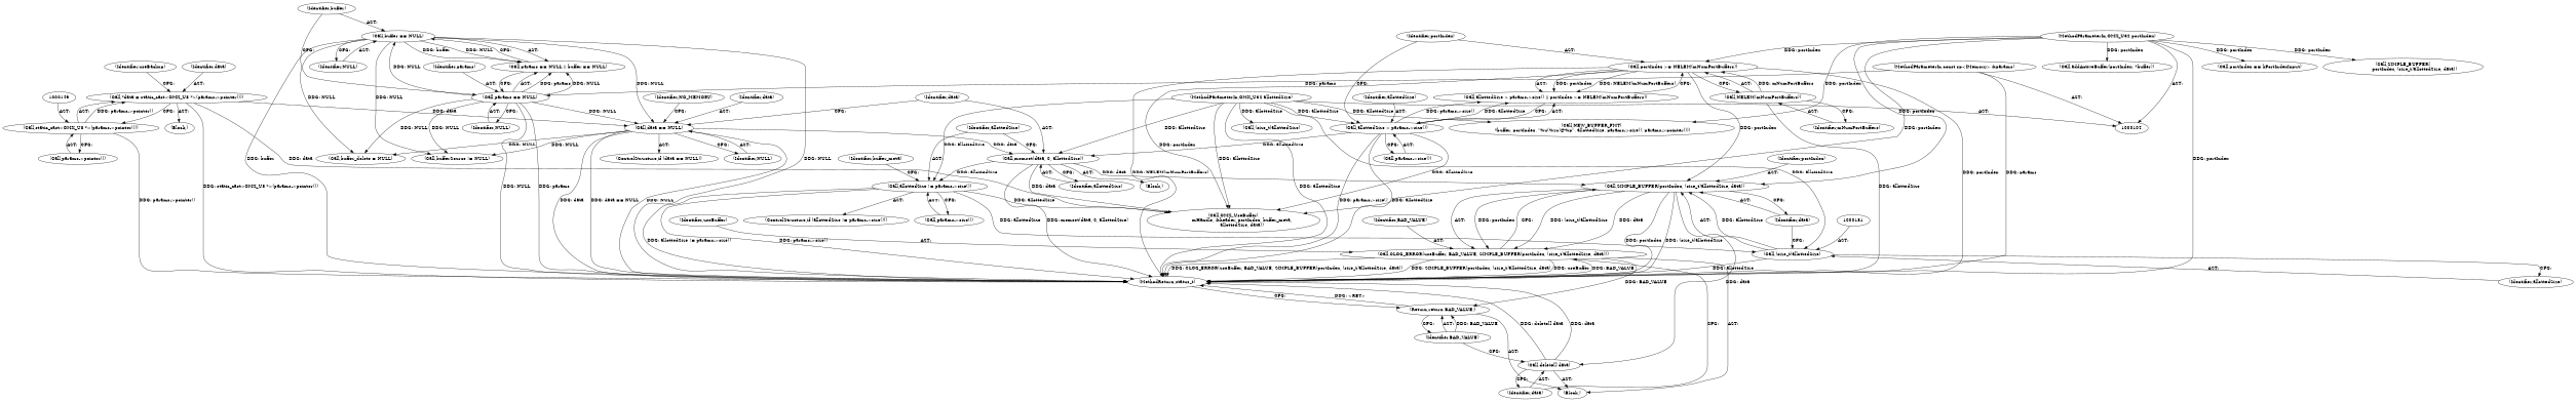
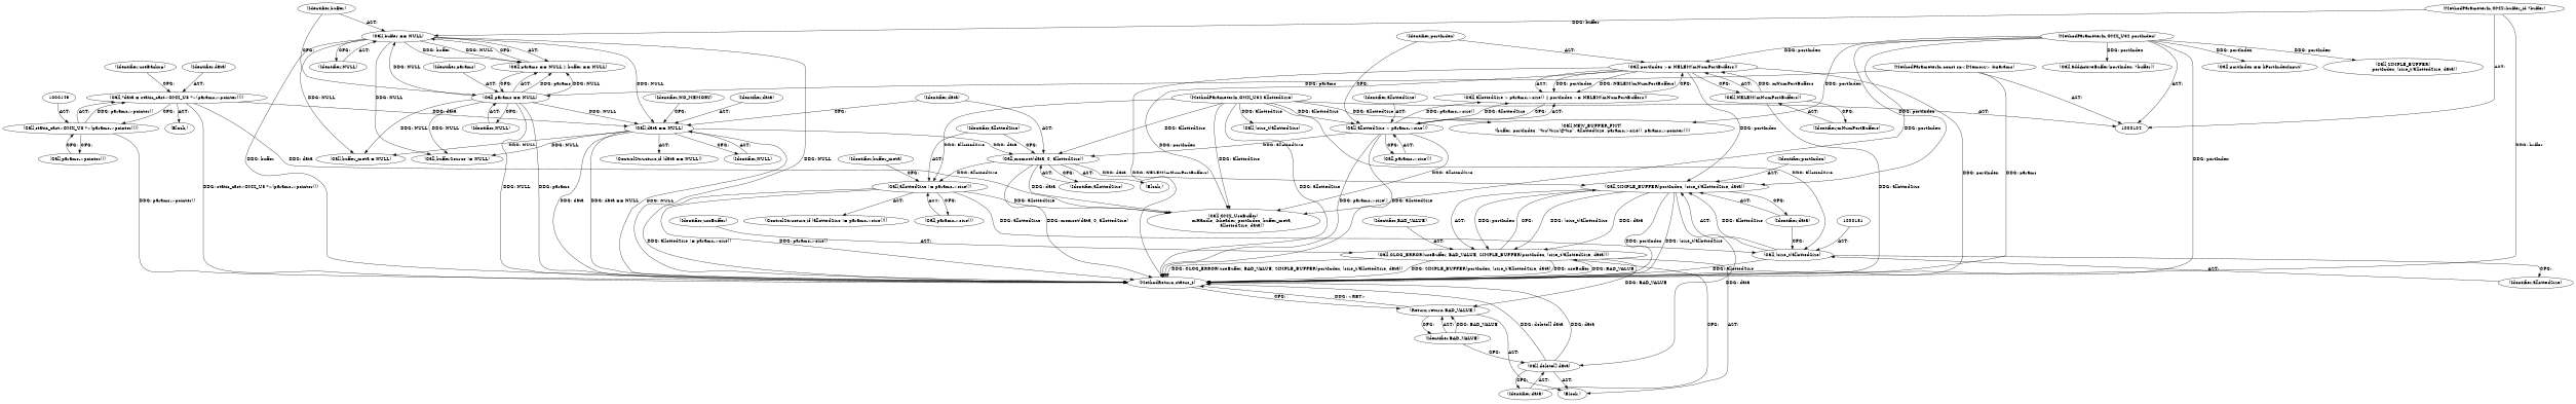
  digraph {
    n1 [label="(Call,SIMPLE_BUFFER(portIndex, (size_t)allottedSize, data))"]
    n2 [label="(Call,CLOG_ERROR(useBuffer, BAD_VALUE, SIMPLE_BUFFER(portIndex, (size_t)allottedSize, data)))"]
    n3 [label="(Call,delete[] data)"]
    n4 [label="(MethodReturn,status_t)"]
    n5 [label="(Identifier,data)"]
    n6 [label="(Return,return BAD_VALUE;)"]
    n7 [label="(Block,)"]
    n8 [label="(Identifier,data)"]
    n9 [label="(Call,(size_t)allottedSize)"]
    n10 [label="(Call,portIndex >= NELEM(mNumPortBuffers))"]
    n11 [label="(Call,NELEM(mNumPortBuffers))"]
    n12 [label="(Call,allottedSize > params->size() || portIndex >= NELEM(mNumPortBuffers))"]
    n13 [label="(Call,OMX_UseBuffer(\n            mHandle, &header, portIndex, buffer_meta,\n            allottedSize, data))"]
    n14 [label="(Identifier,mNumPortBuffers)"]
    n15 [label="(Call,allottedSize > params->size())"]
    n16 [label="(MethodParameterIn,OMX_U32 portIndex)"]
    n17 [label="(Call,addActiveBuffer(portIndex, *buffer))"]
    n18 [label="(Call,NEW_BUFFER_FMT(\n *buffer, portIndex, \"%u(%zu)@%p\", allottedSize, params->size(), params->pointer()))"]
    n19 [label="(Call,portIndex == kPortIndexInput)"]
    n20 [label="(Call,SIMPLE_BUFFER(\n                portIndex, (size_t)allottedSize, data))"]
    1000104
    n22 [label="(Identifier,allottedSize)"]
    n23 [label="(Call,allottedSize != params->size())"]
    n24 [label="(ControlStructure,if (allottedSize != params->size()))"]
    n25 [label="(Call,params->size())"]
    n26 [label="(Call,memset(data, 0, allottedSize))"]
    n27 [label="(Identifier,allottedSize)"]
    n28 [label="(Block,)"]
    n29 [label="(Call,data == NULL)"]
-   n30 [label="(Call,buffer_delete = NULL)"]
+   n30 [label="(Call,buffer_meta = NULL)"]
    n31 [label="(ControlStructure,if (data == NULL))"]
    n32 [label="(Call,bufferSource != NULL)"]
    n33 [label="(Identifier,NULL)"]
    n34 [label="(Call,*data = static_cast<OMX_U8 *>(params->pointer()))"]
    n35 [label="(Call,static_cast<OMX_U8 *>(params->pointer()))"]
    n36 [label="(Block,)"]
    n37 [label="(Call,params->pointer())"]
    n38 [label="(Call,buffer == NULL)"]
    n39 [label="(Identifier,NULL)"]
    n40 [label="(Call,params == NULL || buffer == NULL)"]
    n41 [label="(Call,params == NULL)"]
+   n42 [label="(MethodParameterIn,OMX::buffer_id *buffer)"]
    n43 [label="(Identifier,NULL)"]
    n44 [label="(MethodParameterIn,const sp<IMemory> &params)"]
    n45 [label="(Call,params->size())"]
    n46 [label="(MethodParameterIn,OMX_U32 allottedSize)"]
    n47 [label="(Call,(size_t)allottedSize)"]
    n48 [label="(Identifier,BAD_VALUE)"]
    n49 [label="(Identifier,portIndex)"]
    n50 [label="(Identifier,data)"]
    n51 [label="(Identifier,allottedSize)"]
    n52 [label="(Identifier,params)"]
    n53 [label="(Identifier,NO_MEMORY)"]
    n54 [label="(Identifier,buffer)"]
    n55 [label="(Identifier,data)"]
    n56 [label="(Identifier,allottedSize)"]
    n57 [label="(Identifier,BAD_VALUE)"]
    n58 [label="(Identifier,buffer_meta)"]
    n59 [label="(Identifier,data)"]
    n60 [label="(Identifier,useBackup)"]
    n61 [label="(Identifier,useBuffer)"]
    n62 [label="(Identifier,portIndex)"]
    1000181
    1000149
    n1 -> n2 [label="AST: "]
    n1 -> n2 [label="DDG: portIndex"]
    n1 -> n2 [label="DDG: (size_t)allottedSize"]
    n1 -> n2 [label="DDG: data"]
    n1 -> n3 [label="DDG: data"]
    n1 -> n4 [label="DDG: portIndex"]
    n1 -> n4 [label="DDG: (size_t)allottedSize"]
    n1 -> n5 [label="CFG: "]
    n2 -> n1 [label="CFG: "]
    n2 -> n4 [label="DDG: SIMPLE_BUFFER(portIndex, (size_t)allottedSize, data)"]
    n2 -> n4 [label="DDG: useBuffer"]
    n2 -> n4 [label="DDG: BAD_VALUE"]
    n2 -> n4 [label="DDG: CLOG_ERROR(useBuffer, BAD_VALUE, SIMPLE_BUFFER(portIndex, (size_t)allottedSize, data))"]
    n2 -> n6 [label="DDG: BAD_VALUE"]
    n2 -> n7 [label="AST: "]
    n3 -> n4 [label="DDG: data"]
    n3 -> n4 [label="DDG: delete[] data"]
    n3 -> n7 [label="AST: "]
    n3 -> n8 [label="CFG: "]
    n4 -> n6 [label="CFG: "]
    n5 -> n1 [label="AST: "]
    n5 -> n9 [label="CFG: "]
    n6 -> n4 [label="DDG: <RET>"]
    n6 -> n7 [label="AST: "]
    n6 -> n48 [label="CFG: "]
    n8 -> n2 [label="CFG: "]
    n8 -> n3 [label="AST: "]
    n9 -> n1 [label="AST: "]
    n9 -> n1 [label="DDG: allottedSize"]
    n9 -> n4 [label="DDG: allottedSize"]
    n9 -> n22 [label="CFG: "]
    n10 -> n1 [label="DDG: portIndex"]
    n10 -> n4 [label="DDG: portIndex"]
    n10 -> n4 [label="DDG: NELEM(mNumPortBuffers)"]
    n10 -> n11 [label="CFG: "]
    n10 -> n12 [label="AST: "]
    n10 -> n12 [label="DDG: portIndex"]
    n10 -> n12 [label="DDG: NELEM(mNumPortBuffers)"]
    n10 -> n13 [label="DDG: portIndex"]
    n11 -> n4 [label="DDG: allottedSize"]
    n11 -> n10 [label="AST: "]
    n11 -> n10 [label="DDG: mNumPortBuffers"]
    n11 -> n14 [label="CFG: "]
    n12 -> n10 [label="CFG: "]
    n12 -> n15 [label="CFG: "]
    n14 -> n11 [label="AST: "]
    n15 -> n4 [label="DDG: allottedSize"]
    n15 -> n4 [label="DDG: params->size()"]
    n15 -> n12 [label="AST: "]
    n15 -> n12 [label="DDG: allottedSize"]
    n15 -> n12 [label="DDG: params->size()"]
    n15 -> n13 [label="DDG: allottedSize"]
    n15 -> n26 [label="DDG: allottedSize"]
    n15 -> n45 [label="CFG: "]
    n16 -> n1 [label="DDG: portIndex"]
    n16 -> n4 [label="DDG: portIndex"]
    n16 -> n10 [label="DDG: portIndex"]
    n16 -> n13 [label="DDG: portIndex"]
    n16 -> n17 [label="DDG: portIndex"]
    n16 -> n18 [label="DDG: portIndex"]
    n16 -> n19 [label="DDG: portIndex"]
    n16 -> n20 [label="DDG: portIndex"]
    n16 -> 1000104 [label="AST: "]
    n22 -> n9 [label="AST: "]
    n23 -> n4 [label="DDG: params->size()"]
    n23 -> n4 [label="DDG: allottedSize != params->size()"]
    n23 -> n9 [label="DDG: allottedSize"]
    n23 -> n13 [label="DDG: allottedSize"]
    n23 -> n24 [label="AST: "]
    n23 -> n25 [label="CFG: "]
    n25 -> n23 [label="AST: "]
    n26 -> n1 [label="DDG: data"]
    n26 -> n4 [label="DDG: memset(data, 0, allottedSize)"]
    n26 -> n13 [label="DDG: data"]
    n26 -> n23 [label="DDG: allottedSize"]
    n26 -> n27 [label="CFG: "]
    n26 -> n28 [label="AST: "]
    n27 -> n26 [label="AST: "]
    n29 -> n4 [label="DDG: data == NULL"]
    n29 -> n4 [label="DDG: NULL"]
    n29 -> n4 [label="DDG: data"]
    n29 -> n26 [label="DDG: data"]
    n29 -> n30 [label="DDG: NULL"]
    n29 -> n31 [label="AST: "]
    n29 -> n32 [label="DDG: NULL"]
    n29 -> n33 [label="CFG: "]
    n33 -> n29 [label="AST: "]
    n34 -> n4 [label="DDG: static_cast<OMX_U8 *>(params->pointer())"]
    n34 -> n13 [label="DDG: data"]
    n34 -> n29 [label="DDG: data"]
    n34 -> n35 [label="CFG: "]
    n34 -> n36 [label="AST: "]
    n35 -> n4 [label="DDG: params->pointer()"]
    n35 -> n34 [label="AST: "]
    n35 -> n34 [label="DDG: params->pointer()"]
    n35 -> n37 [label="CFG: "]
-   n37 -> n35 [label="AST: "]
+   n37 -> n35 [label="CFG: "]
    n38 -> n4 [label="DDG: NULL"]
    n38 -> n4 [label="DDG: buffer"]
    n38 -> n29 [label="DDG: NULL"]
    n38 -> n30 [label="DDG: NULL"]
    n38 -> n32 [label="DDG: NULL"]
    n38 -> n39 [label="CFG: "]
    n38 -> n40 [label="AST: "]
    n38 -> n40 [label="DDG: buffer"]
    n38 -> n40 [label="DDG: NULL"]
    n39 -> n38 [label="AST: "]
    n40 -> n38 [label="CFG: "]
    n40 -> n41 [label="CFG: "]
    n41 -> n4 [label="DDG: NULL"]
    n41 -> n4 [label="DDG: params"]
    n41 -> n29 [label="DDG: NULL"]
    n41 -> n30 [label="DDG: NULL"]
    n41 -> n32 [label="DDG: NULL"]
    n41 -> n38 [label="DDG: NULL"]
    n41 -> n40 [label="AST: "]
    n41 -> n40 [label="DDG: params"]
    n41 -> n40 [label="DDG: NULL"]
    n41 -> n43 [label="CFG: "]
+   n42 -> n4 [label="DDG: buffer"]
+   n42 -> 1000104 [label="AST: "]
+   n42 -> n38 [label="DDG: buffer"]
    n43 -> n41 [label="AST: "]
    n44 -> n4 [label="DDG: params"]
    n44 -> 1000104 [label="AST: "]
    n44 -> n41 [label="DDG: params"]
    n45 -> n15 [label="AST: "]
    n46 -> n4 [label="DDG: allottedSize"]
    n46 -> n9 [label="DDG: allottedSize"]
    n46 -> n13 [label="DDG: allottedSize"]
    n46 -> n15 [label="DDG: allottedSize"]
    n46 -> n18 [label="DDG: allottedSize"]
    n46 -> 1000104 [label="AST: "]
    n46 -> n23 [label="DDG: allottedSize"]
    n46 -> n26 [label="DDG: allottedSize"]
    n46 -> n47 [label="DDG: allottedSize"]
    n48 -> n3 [label="CFG: "]
    n48 -> n6 [label="AST: "]
    n48 -> n6 [label="DDG: BAD_VALUE"]
    n49 -> n1 [label="AST: "]
    n50 -> n26 [label="AST: "]
    n50 -> n29 [label="CFG: "]
    n51 -> n23 [label="AST: "]
    n51 -> n26 [label="CFG: "]
    n52 -> n41 [label="AST: "]
    n53 -> n29 [label="CFG: "]
    n54 -> n38 [label="AST: "]
    n54 -> n41 [label="CFG: "]
    n55 -> n29 [label="AST: "]
    n56 -> n15 [label="AST: "]
    n57 -> n2 [label="AST: "]
    n58 -> n23 [label="CFG: "]
    n59 -> n34 [label="AST: "]
    n60 -> n34 [label="CFG: "]
    n61 -> n2 [label="AST: "]
    n62 -> n10 [label="AST: "]
    n62 -> n15 [label="CFG: "]
    1000181 -> n9 [label="AST: "]
    1000149 -> n35 [label="AST: "]
  }
